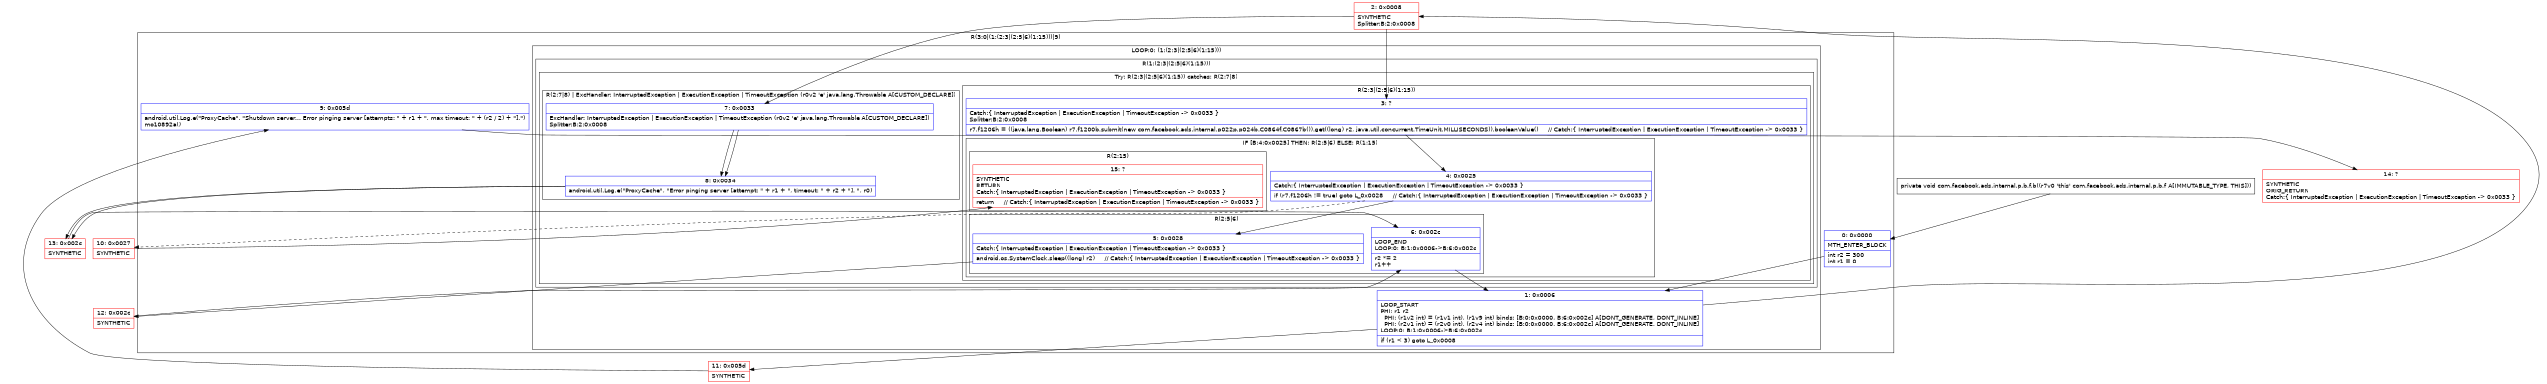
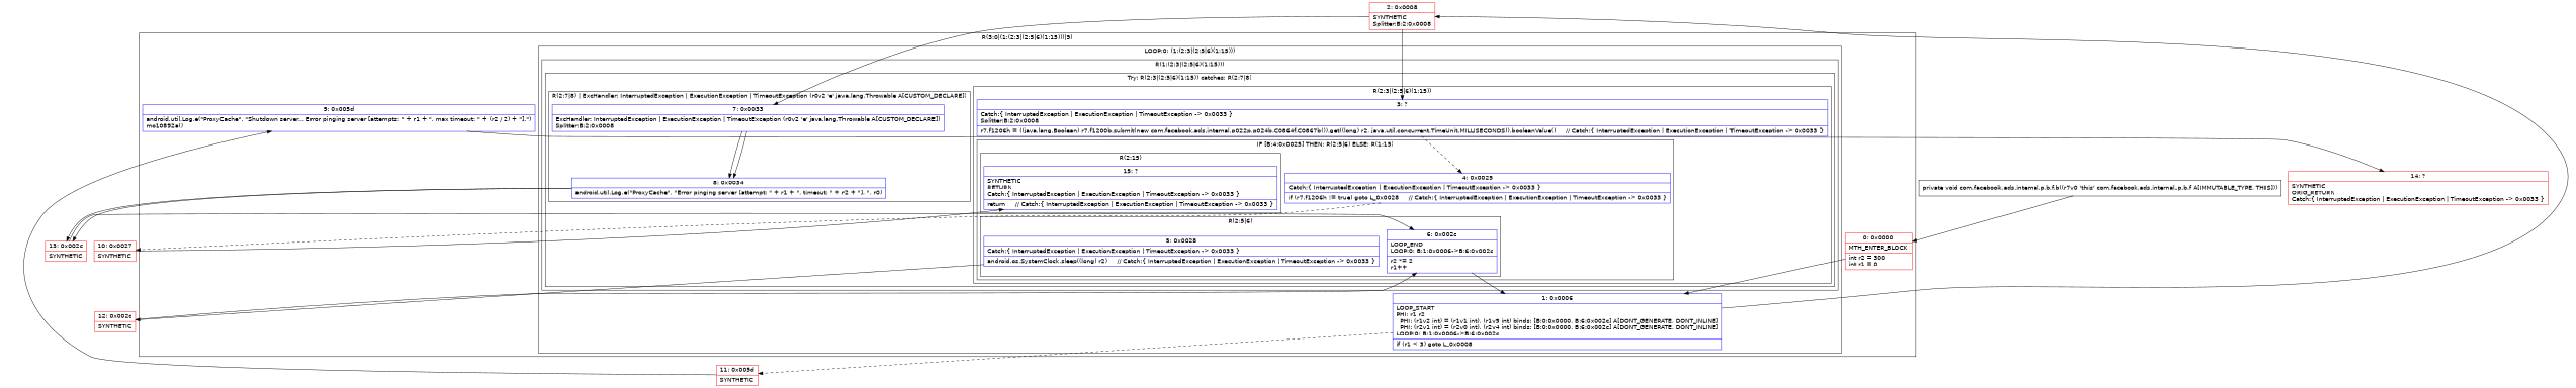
  digraph {
    fontname="DejaVu Sans"
    node [color=blue fontname="DejaVu Sans" shape=record]
    edge [fontname="DejaVu Sans"]
    n1 [label="{5\:\ 0x0028|Catch:\{ InterruptedException \| ExecutionException \| TimeoutException \-\> 0x0033 \}\l|android.os.SystemClock.sleep((long) r2)     \/\/ Catch:\{ InterruptedException \| ExecutionException \| TimeoutException \-\> 0x0033 \}\l}"]
    n2 [label="{6\:\ 0x002c|LOOP_END\lLOOP:0: B:1:0x0006\-\>B:6:0x002c\l|r2 *= 2\lr1++\l}"]
-   n3 [color=red label="{15\:\ ?|SYNTHETIC\lRETURN\lCatch:\{ InterruptedException \| ExecutionException \| TimeoutException \-\> 0x0033 \}\l|return     \/\/ Catch:\{ InterruptedException \| ExecutionException \| TimeoutException \-\> 0x0033 \}\l}"]
+   n3 [label="{15\:\ ?|SYNTHETIC\lRETURN\lCatch:\{ InterruptedException \| ExecutionException \| TimeoutException \-\> 0x0033 \}\l|return     \/\/ Catch:\{ InterruptedException \| ExecutionException \| TimeoutException \-\> 0x0033 \}\l}"]
    n4 [label="{4\:\ 0x0025|Catch:\{ InterruptedException \| ExecutionException \| TimeoutException \-\> 0x0033 \}\l|if (r7.f1206h != true) goto L_0x0028     \/\/ Catch:\{ InterruptedException \| ExecutionException \| TimeoutException \-\> 0x0033 \}\l}"]
    n5 [label="{3\:\ ?|Catch:\{ InterruptedException \| ExecutionException \| TimeoutException \-\> 0x0033 \}\lSplitter:B:2:0x0008\l|r7.f1206h = ((java.lang.Boolean) r7.f1200b.submit(new com.facebook.ads.internal.p022p.p024b.C0864f.C0867b()).get((long) r2, java.util.concurrent.TimeUnit.MILLISECONDS)).booleanValue()     \/\/ Catch:\{ InterruptedException \| ExecutionException \| TimeoutException \-\> 0x0033 \}\l}"]
    n6 [label="{7\:\ 0x0033|ExcHandler: InterruptedException \| ExecutionException \| TimeoutException (r0v2 'e' java.lang.Throwable A[CUSTOM_DECLARE])\lSplitter:B:2:0x0008\l}"]
    n7 [label="{8\:\ 0x0034|android.util.Log.e(\"ProxyCache\", \"Error pinging server [attempt: \" + r1 + \", timeout: \" + r2 + \"]. \", r0)\l}"]
    n8 [label="{1\:\ 0x0006|LOOP_START\lPHI: r1 r2 \l  PHI: (r1v2 int) = (r1v1 int), (r1v9 int) binds: [B:0:0x0000, B:6:0x002c] A[DONT_GENERATE, DONT_INLINE]\l  PHI: (r2v1 int) = (r2v0 int), (r2v4 int) binds: [B:0:0x0000, B:6:0x002c] A[DONT_GENERATE, DONT_INLINE]\lLOOP:0: B:1:0x0006\-\>B:6:0x002c\l|if (r1 \< 3) goto L_0x0008\l}"]
-   n9 [label="{0\:\ 0x0000|MTH_ENTER_BLOCK\l|int r2 = 300\lint r1 = 0\l}"]
+   n9 [color=red label="{0\:\ 0x0000|MTH_ENTER_BLOCK\l|int r2 = 300\lint r1 = 0\l}"]
    n10 [label="{9\:\ 0x005d|android.util.Log.e(\"ProxyCache\", \"Shutdown server... Error pinging server [attempts: \" + r1 + \", max timeout: \" + (r2 \/ 2) + \"].\")\lmo10892a()\l}"]
    n11 [color=red label="{12\:\ 0x002c|SYNTHETIC\l}"]
    n12 [color=red label="{10\:\ 0x0027|SYNTHETIC\l}"]
    n13 [color=red label="{13\:\ 0x002c|SYNTHETIC\l}"]
    n14 [color=red label="{2\:\ 0x0008|SYNTHETIC\lSplitter:B:2:0x0008\l}"]
    n15 [color=red label="{11\:\ 0x005d|SYNTHETIC\l}"]
    n16 [color=red label="{14\:\ ?|SYNTHETIC\lORIG_RETURN\lCatch:\{ InterruptedException \| ExecutionException \| TimeoutException \-\> 0x0033 \}\l}"]
    n17 [label="{private void com.facebook.ads.internal.p.b.f.b((r7v0 'this' com.facebook.ads.internal.p.b.f A[IMMUTABLE_TYPE, THIS])) }" color=""]
    subgraph cluster_1 {
      label="R(3:0|(1:(2:3|(2:5|6)(1:15)))|9)"
      n9
      n10
      subgraph cluster_2 {
        label="LOOP:0: (1:(2:3|(2:5|6)(1:15)))"
        n8
        subgraph cluster_3 {
          label="R(1:(2:3|(2:5|6)(1:15)))"
          subgraph cluster_4 {
            label="Try: R(2:3|(2:5|6)(1:15)) catches: R(2:7|8)"
            subgraph cluster_5 {
              label="R(2:3|(2:5|6)(1:15))"
              n5
              subgraph cluster_6 {
                label="IF [B:4:0x0025] THEN: R(2:5|6) ELSE: R(1:15)"
                n4
                subgraph cluster_7 {
                  label="R(2:5|6)"
                  n1
                  n2
                }
                subgraph cluster_8 {
                  label="R(2:15)"
                  n3
                }
              }
            }
            subgraph cluster_9 {
              label="R(2:7|8) | ExcHandler: InterruptedException \| ExecutionException \| TimeoutException (r0v2 'e' java.lang.Throwable A[CUSTOM_DECLARE])\l"
              n6
              n7
            }
          }
        }
      }
    }
    subgraph cluster_10 {
      label="R(2:7|8) | ExcHandler: InterruptedException \| ExecutionException \| TimeoutException (r0v2 'e' java.lang.Throwable A[CUSTOM_DECLARE])\l"
    }
    n1 -> n11
    n2 -> n8
-   n4 -> n1
    n4 -> n12 [style=dashed]
-   n5 -> n4
+   n5 -> n4 [style=dashed]
    n6 -> n7
    n6 -> n7
    n7 -> n13
    n7 -> n13
    n8 -> n14
-   n8 -> n15 [style=solid]
+   n8 -> n15 [style=dashed]
    n9 -> n8
    n10 -> n16
    n11 -> n2
    n12 -> n3
    n13 -> n2
    n14 -> n5
    n14 -> n6
    n15 -> n10
    n17 -> n9
  }
